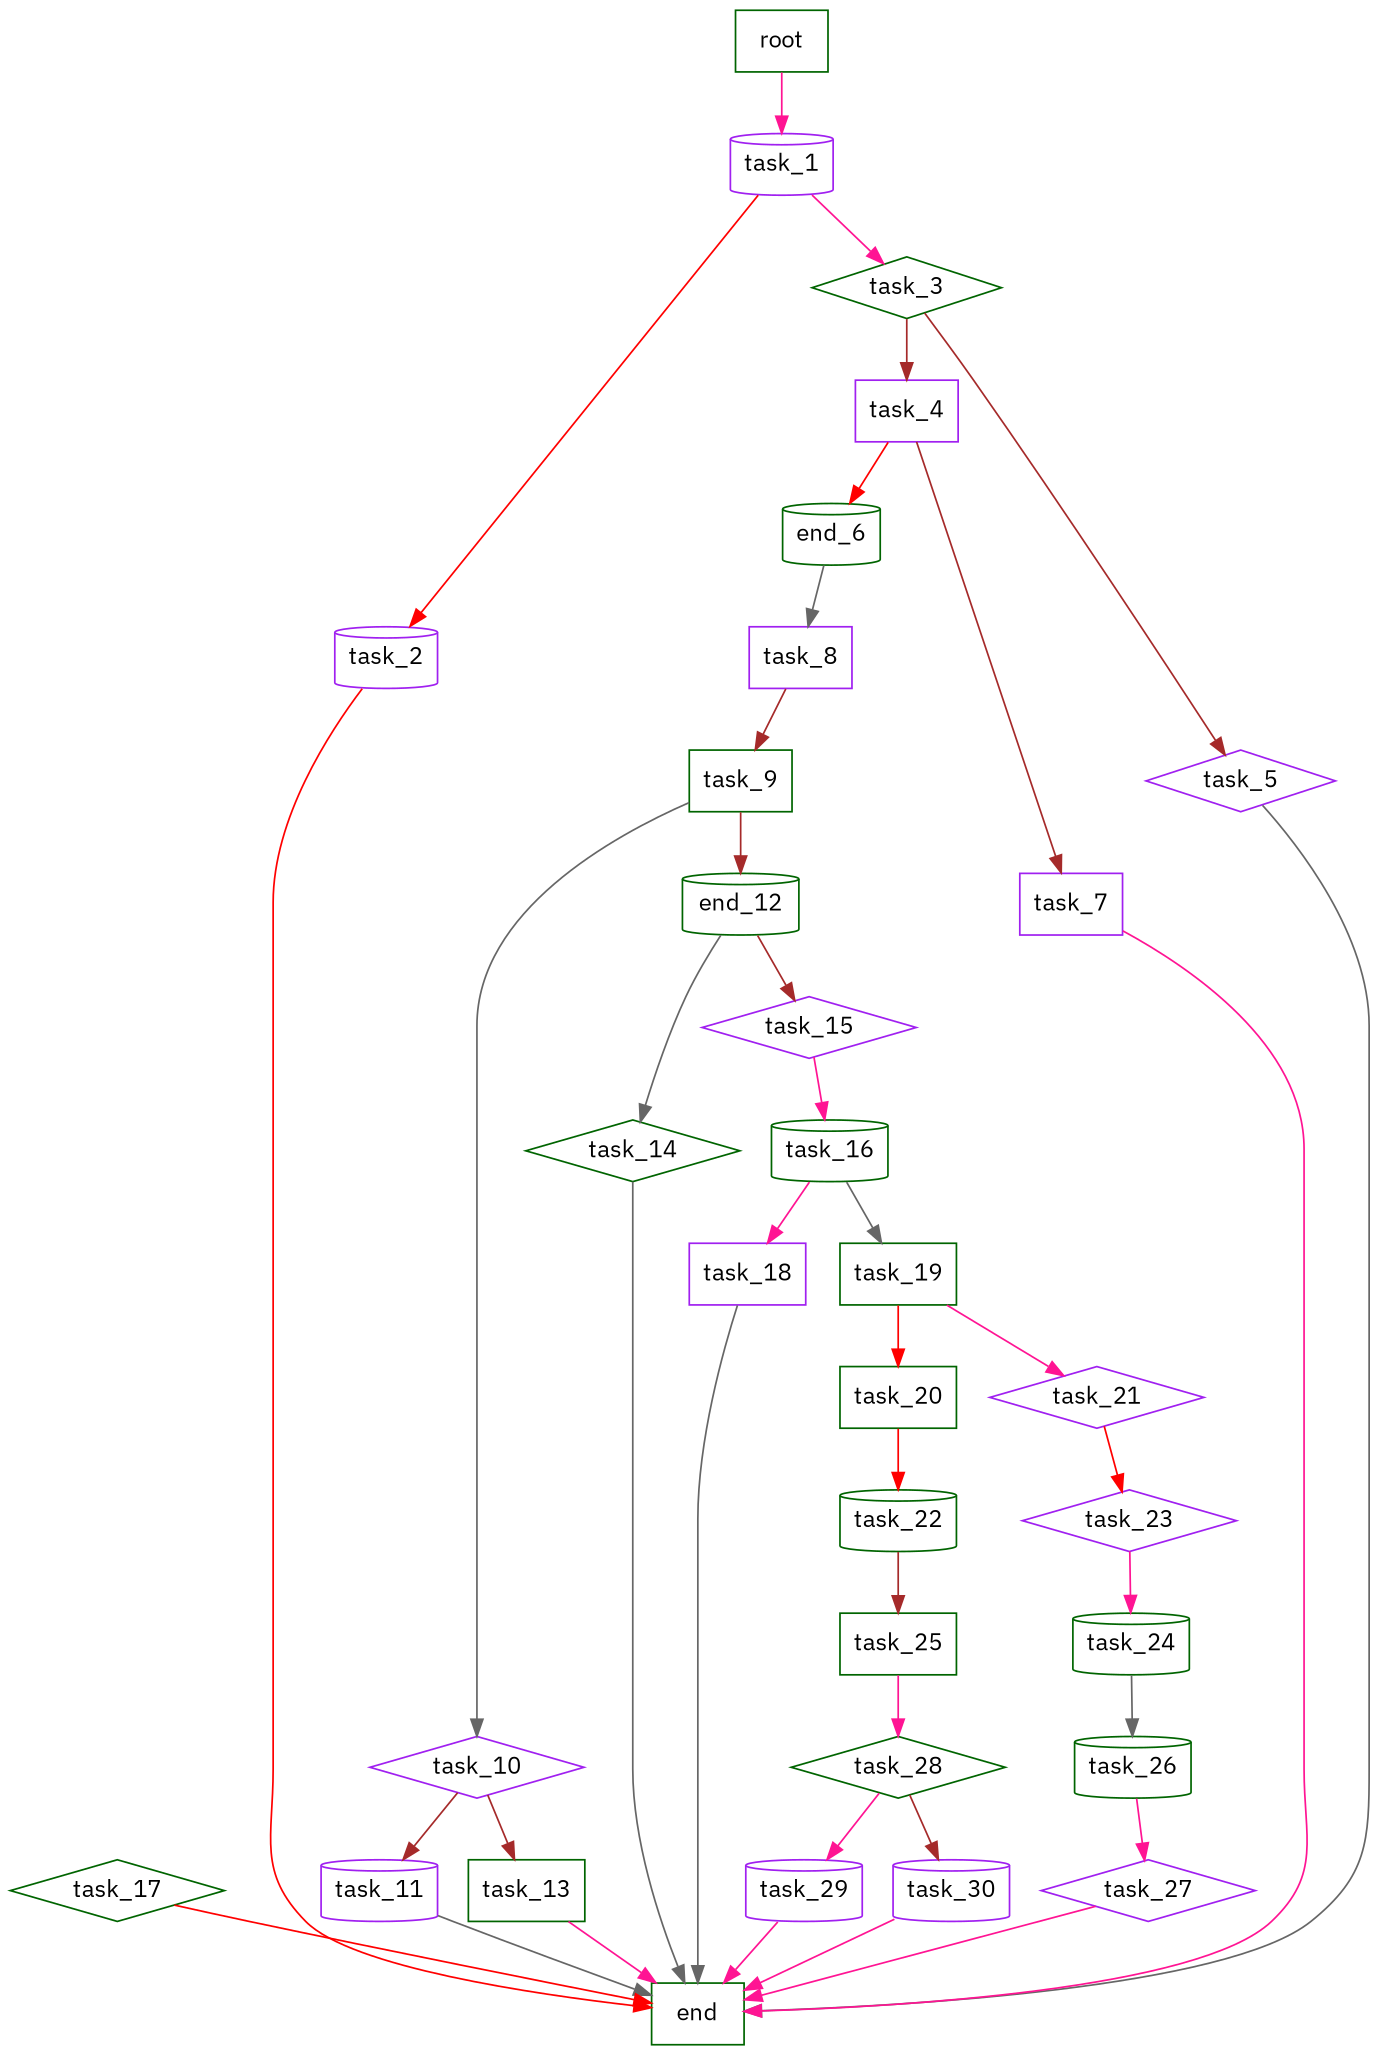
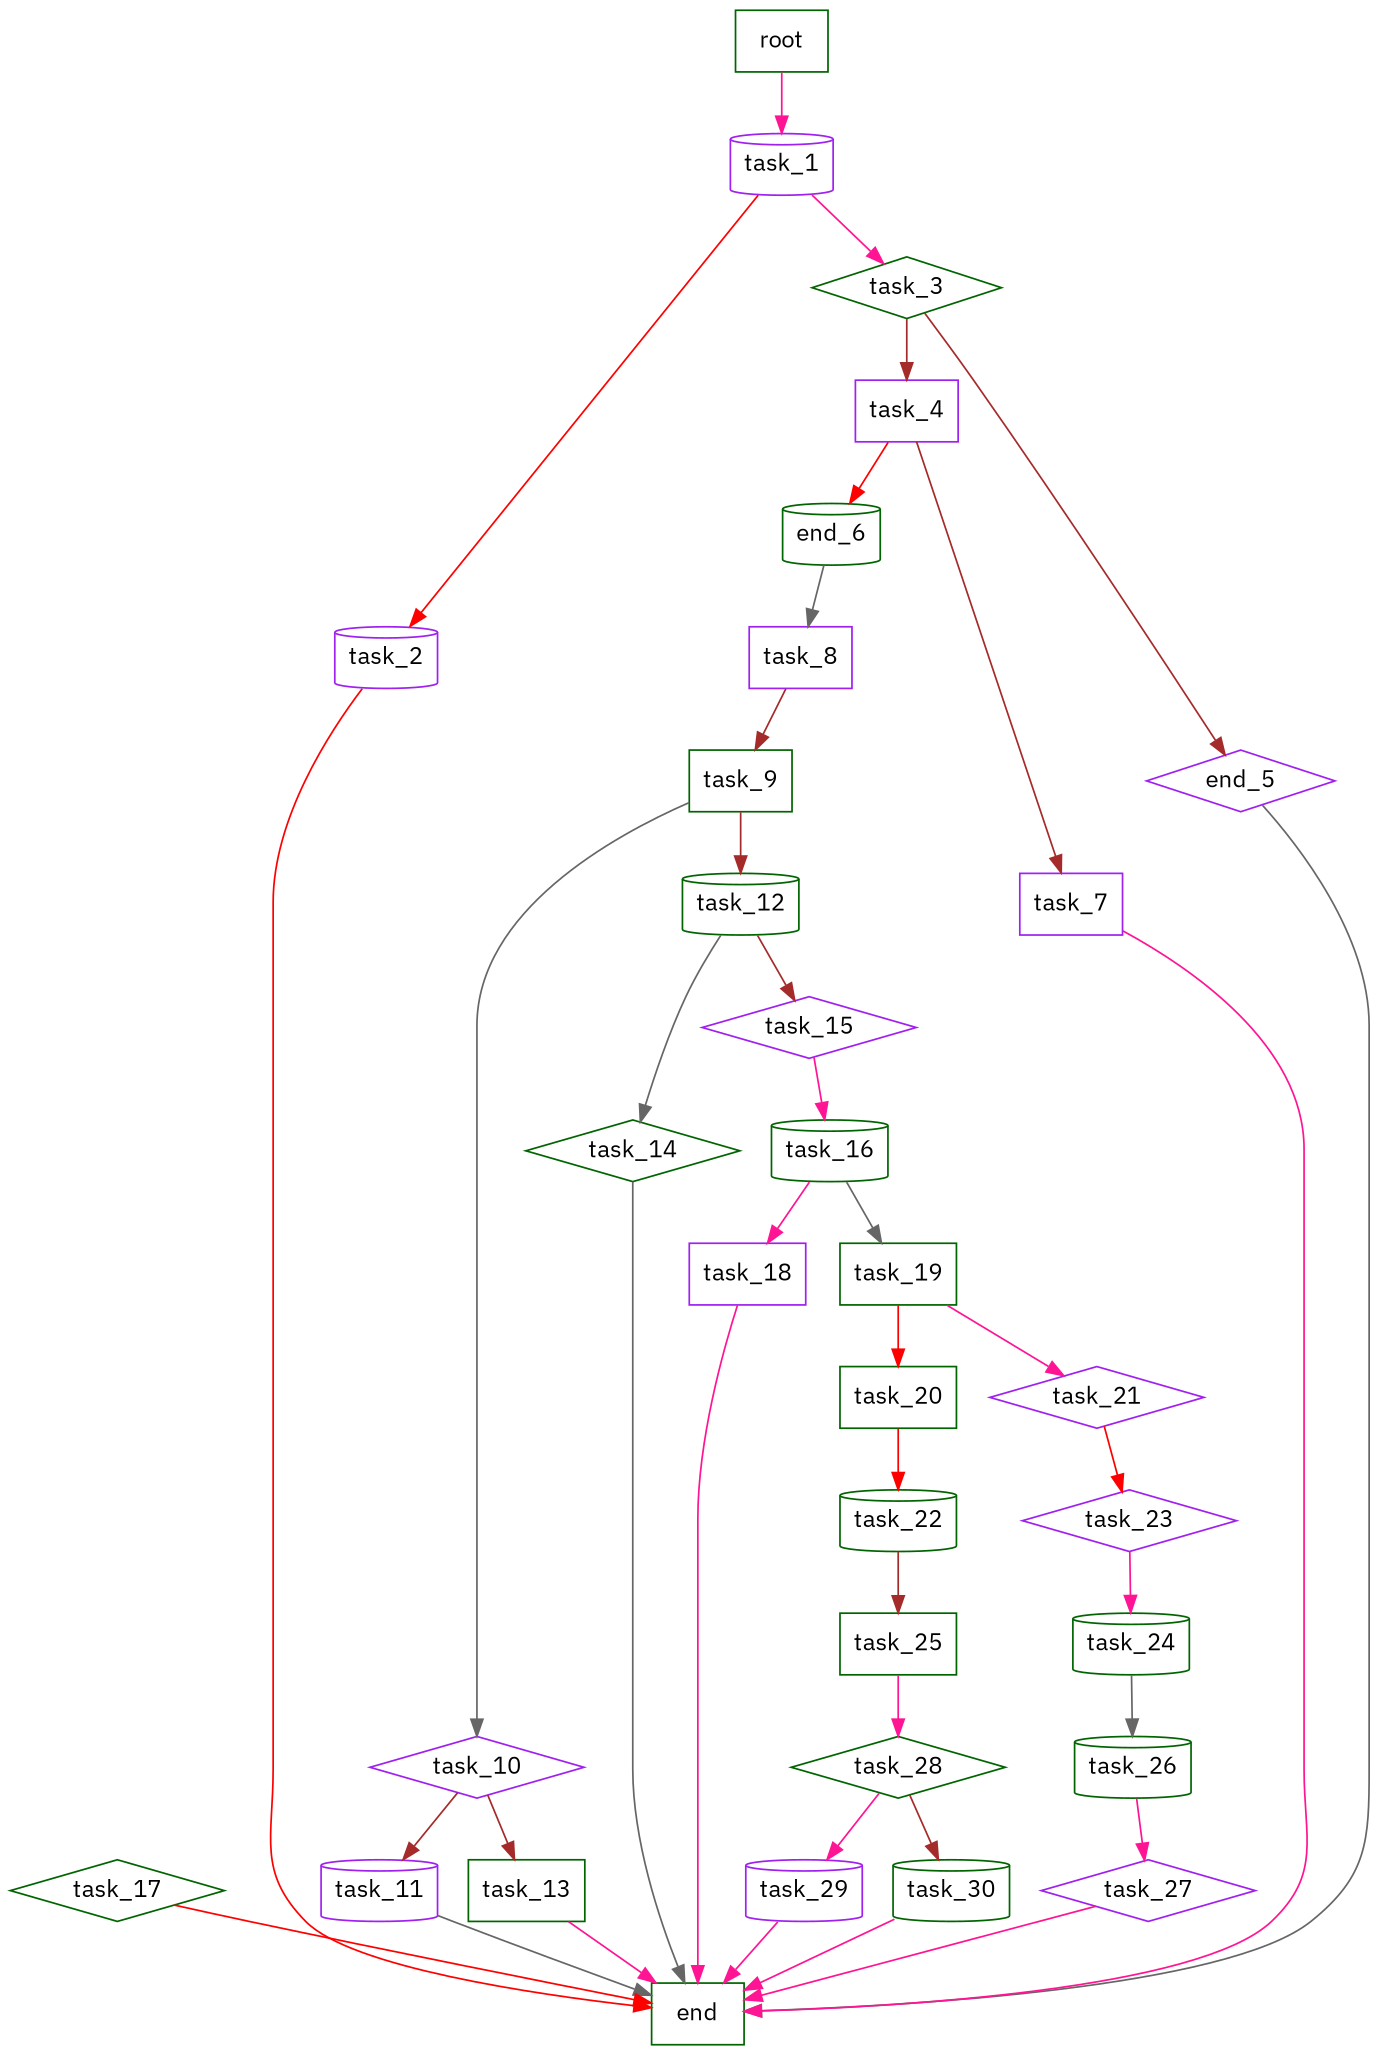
  digraph {
    fontname="IBM Plex Sans"
    node [color=darkgreen fontname="IBM Plex Sans" shape=cylinder]
    edge [color=deeppink fontname="IBM Plex Sans"]
    task_1 [color=purple]
    root [shape=box]
    task_2 [color=purple]
    task_3 [shape=diamond]
    end [shape=box]
    task_4 [color=purple shape=box]
-   task_5 [color=purple shape=diamond]
+   task_5 [color=purple shape=diamond label=end_5]
    n8 [label=end_6]
    task_7 [color=purple shape=box]
    task_8 [color=purple shape=box]
    task_9 [shape=box]
    task_10 [color=purple shape=diamond]
-   task_12 [label=end_12]
+   task_12
    task_11 [color=purple]
    task_13 [shape=box]
    task_14 [shape=diamond]
    task_15 [color=purple shape=diamond]
    task_16
    task_18 [color=purple shape=box]
    task_19 [shape=box]
    task_17 [shape=diamond]
    task_20 [shape=box]
    task_21 [color=purple shape=diamond]
    task_22
    task_23 [color=purple shape=diamond]
    task_25 [shape=box]
    task_24
    task_28 [shape=diamond]
    task_26
    task_27 [color=purple shape=diamond]
    task_29 [color=purple]
-   task_30 [color=purple]
+   task_30
    task_1 -> task_2 [color=red]
    task_1 -> task_3
    root -> task_1
    task_2 -> end [color=red]
    task_3 -> task_4 [color=brown]
    task_3 -> task_5 [color=brown]
    task_4 -> n8 [color=red]
    task_4 -> task_7 [color=brown]
    task_5 -> end [color=gray40]
    n8 -> task_8 [color=gray40]
    task_7 -> end
    task_8 -> task_9 [color=brown]
    task_9 -> task_10 [color=gray40]
    task_9 -> task_12 [color=brown]
    task_10 -> task_11 [color=brown]
    task_10 -> task_13 [color=brown]
    task_12 -> task_14 [color=gray40]
    task_12 -> task_15 [color=brown]
    task_11 -> end [color=gray40]
    task_13 -> end
    task_14 -> end [color=gray40]
    task_15 -> task_16
    task_16 -> task_18
    task_16 -> task_19 [color=gray40]
-   task_18 -> end [color=gray40]
+   task_18 -> end
    task_19 -> task_20 [color=red]
    task_19 -> task_21
    task_17 -> end [color=red]
    task_20 -> task_22 [color=red]
    task_21 -> task_23 [color=red]
    task_22 -> task_25 [color=brown]
    task_23 -> task_24
    task_25 -> task_28
    task_24 -> task_26 [color=gray40]
    task_28 -> task_29
    task_28 -> task_30 [color=brown]
    task_26 -> task_27
    task_27 -> end
    task_29 -> end
    task_30 -> end
  }
